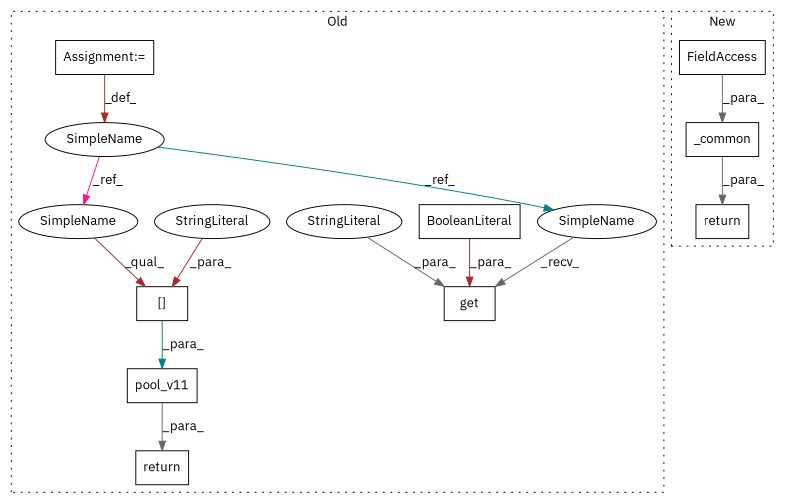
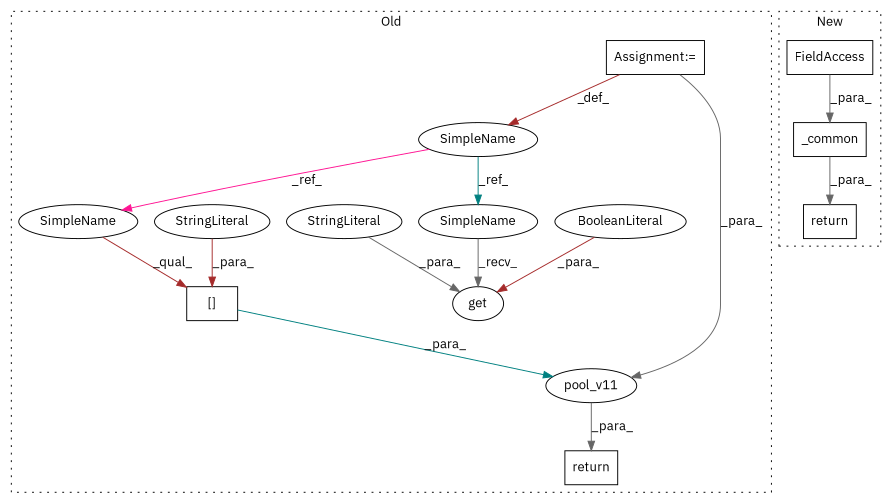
  digraph {
    fontname="IBM Plex Sans"
    node [a=32 fontname="IBM Plex Sans" l=6 s=1059 shape=box]
    edge [color=gray40 fontname="IBM Plex Sans"]
-   n1 [l="4,1" label=get s="1240,1257"]
+   n1 [l="4,1" label=get s="1240,1257" shape=ellipse]
    n2 [a=45 l=8 label=StringLiteral s=1244 shape=ellipse]
    n3 [a=41 l=7 label=return s=1176]
    n4 [a=7 label="Assignment:="]
    n5 [a=2 l="7,1" label="[]" s="1201,1221"]
-   n6 [a=9 l=4 label=BooleanLiteral s=1253]
+   n6 [a=9 l=4 label=BooleanLiteral s=1253 shape=ellipse]
    n7 [a=42 label=SimpleName shape=ellipse]
    n8 [a=45 l=13 label=StringLiteral s=1208 shape=ellipse]
-   n9 [l="9,1" label=pool_v11 s="1187,1258"]
+   n9 [l="9,1" label=pool_v11 s="1187,1258" shape=ellipse]
    n10 [a=42 label=SimpleName s=1233 shape=ellipse]
    n11 [a=42 label=SimpleName s=1201 shape=ellipse]
    n12 [l="8,1" label=_common s="795,814"]
    n13 [a=22 label=FieldAccess s=808]
    n14 [a=41 l=7 label=return s=784]
    subgraph cluster_1 {
      label=Old
      style=dotted
      n1
      n2
      n3
      n4
      n5
      n6
      n7
      n8
      n9
      n10
      n11
    }
    subgraph cluster_2 {
      label=New
      style=dotted
      n12
      n13
      n14
    }
    n2 -> n1 [label=_para_]
    n4 -> n7 [color=brown label=_def_]
+   n4 -> n9 [label=_para_]
    n5 -> n9 [color=teal label=_para_]
    n6 -> n1 [color=brown label=_para_]
    n7 -> n10 [color=teal label=_ref_]
    n7 -> n11 [color=deeppink label=_ref_]
    n8 -> n5 [color=brown label=_para_]
    n9 -> n3 [label=_para_]
    n10 -> n1 [label=_recv_]
    n11 -> n5 [color=brown label=_qual_]
    n12 -> n14 [label=_para_]
    n13 -> n12 [label=_para_]
  }
